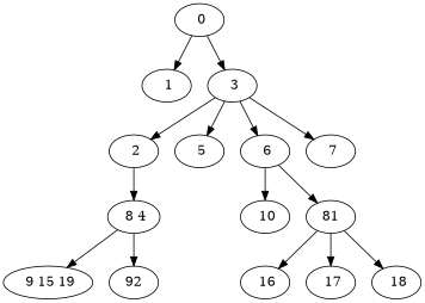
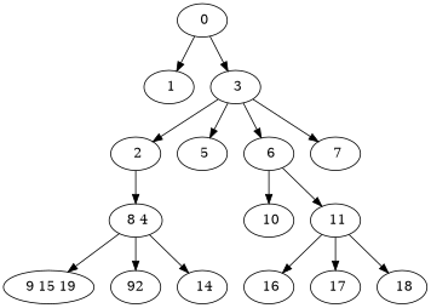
  digraph {
    " 0"
    " 1"
    " 3"
    " 2"
    " 8 4"
    " 5"
    " 6"
    " 7"
    " 9 15 19"
    n10 [label=92]
+   " 14"
    " 10"
-   " 11" [label=81]
+   " 11"
    " 16"
    " 17"
    " 18"
    " 0" -> " 1"
    " 0" -> " 3"
    " 3" -> " 2"
    " 3" -> " 5"
    " 3" -> " 6"
    " 3" -> " 7"
    " 2" -> " 8 4"
    " 8 4" -> " 9 15 19"
    " 8 4" -> n10
+   " 8 4" -> " 14"
    " 6" -> " 10"
    " 6" -> " 11"
    " 11" -> " 16"
    " 11" -> " 17"
    " 11" -> " 18"
  }
